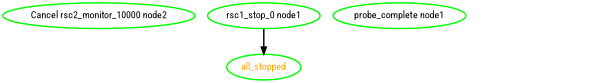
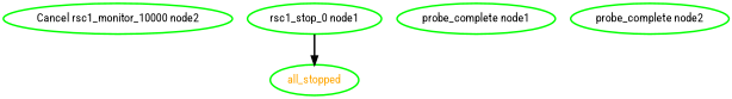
  digraph {
    fontname="Roboto Condensed"
    node [color=green fontcolor=black style=bold fontname="Roboto Condensed"]
-   "Cancel rsc2_monitor_10000 node2"
+   "Cancel rsc2_monitor_10000 node2" [label="Cancel rsc1_monitor_10000 node2"]
    all_stopped [fontcolor=orange]
    "probe_complete node1"
+   "probe_complete node2"
    "rsc1_stop_0 node1"
    "rsc1_stop_0 node1" -> all_stopped [style=bold fontname="Roboto Condensed"]
  }
